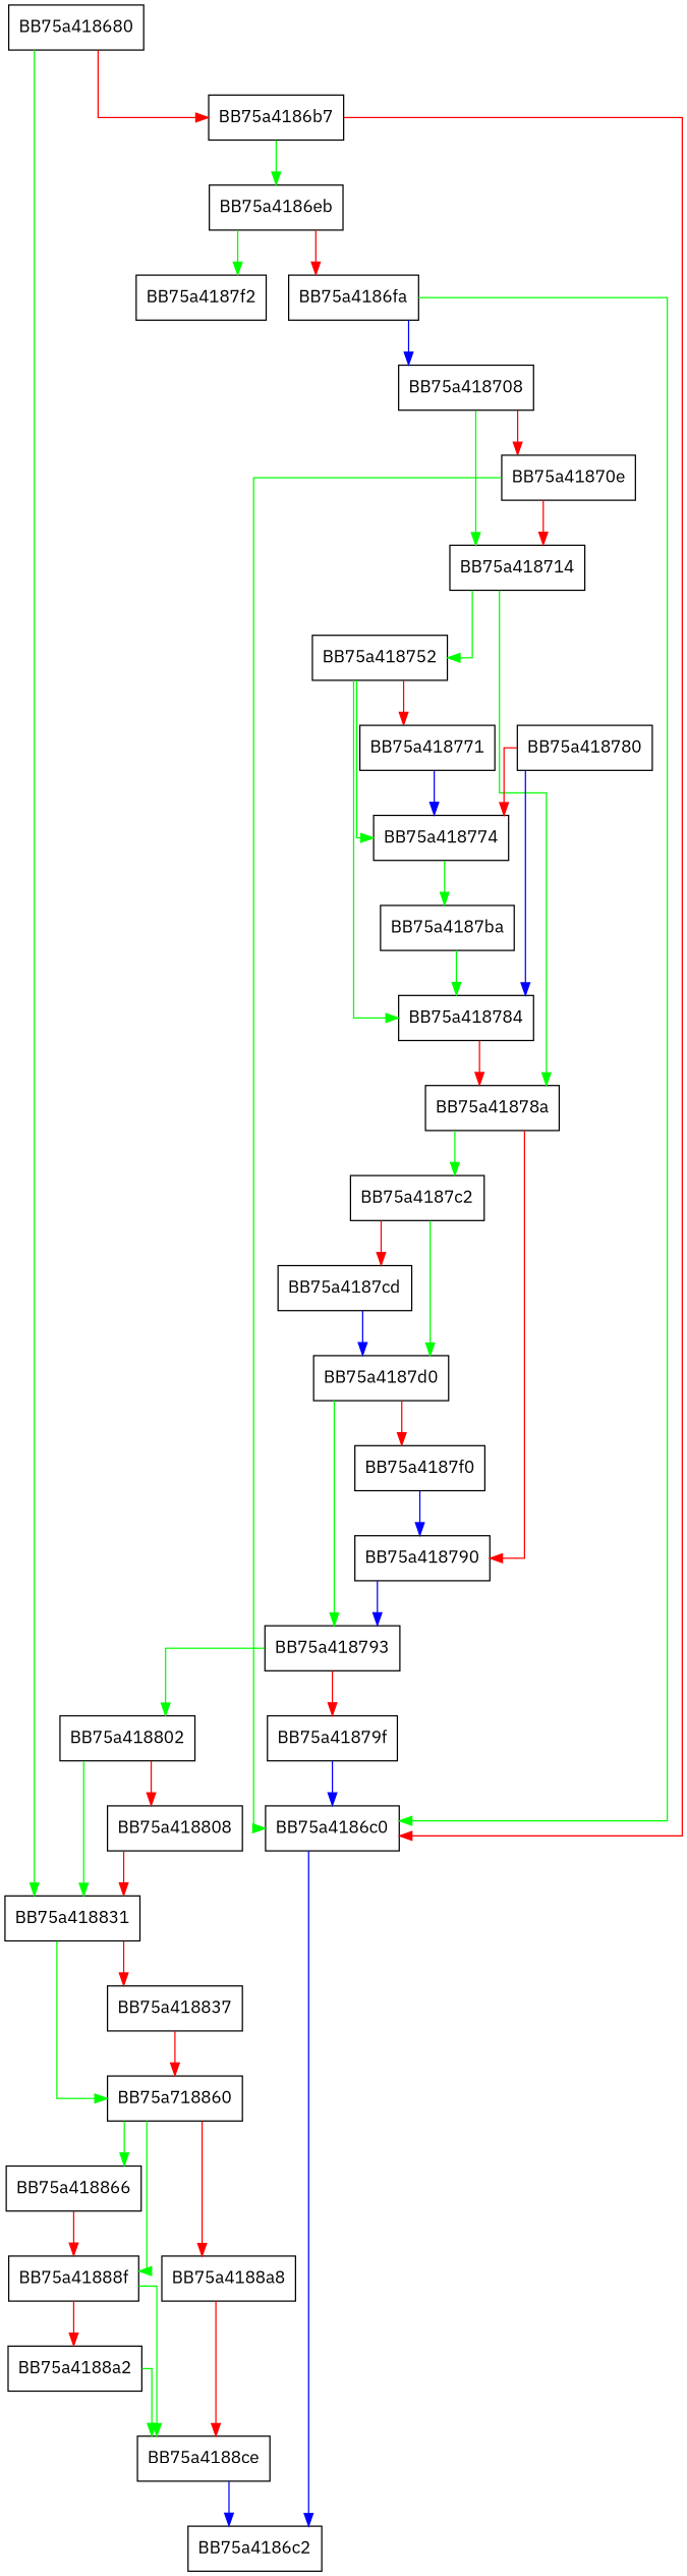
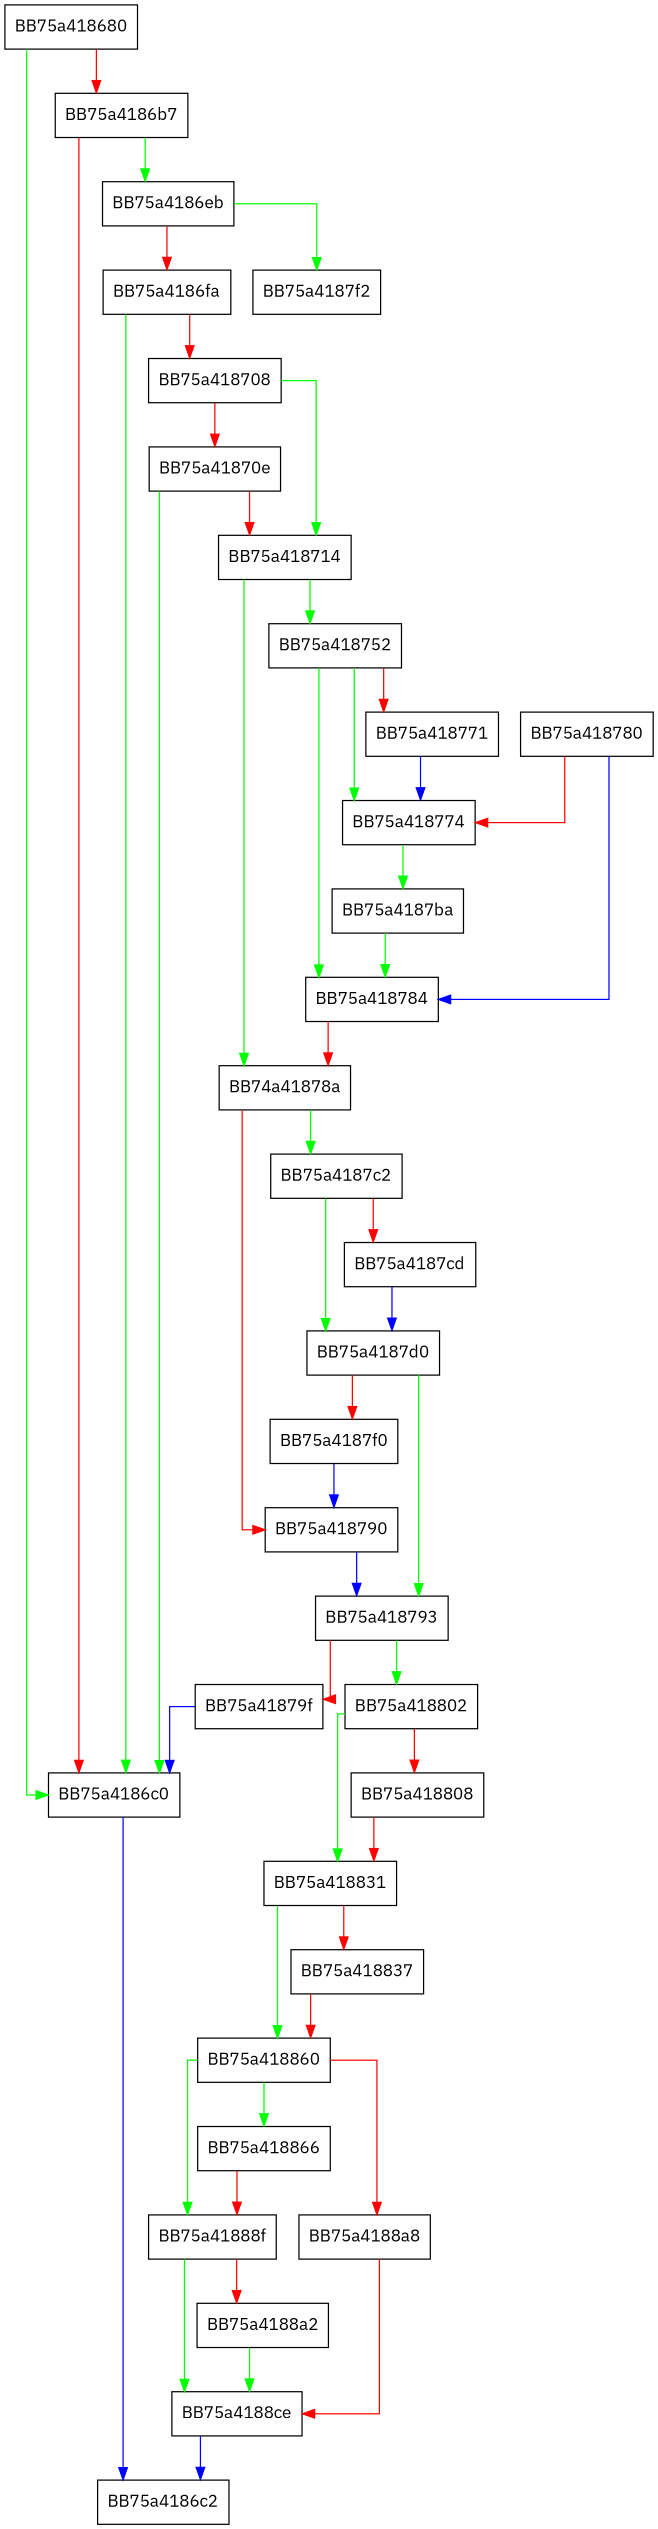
  digraph {
    fontname="IBM Plex Sans"
    splines=ortho
    node [fontname="IBM Plex Sans" shape=box]
    edge [color=green fontname="IBM Plex Sans"]
    BB75a418680
    BB75a4186c0
    BB75a4186b7
    BB75a4186c2
    BB75a4186eb
    BB75a4187f2
    BB75a4186fa
    BB75a418708
    BB75a418714
    BB75a41870e
-   BB75a41878a
+   BB75a41878a [label=BB74a41878a]
    BB75a418752
    BB75a4187c2
    BB75a418790
    BB75a418774
    BB75a418771
    BB75a418784
    BB75a4187d0
    BB75a4187cd
    BB75a418793
    BB75a4187ba
    BB75a418780
    BB75a4187f0
    BB75a418802
    BB75a41879f
    BB75a418831
    BB75a418808
-   BB75a418860 [label=BB75a718860]
+   BB75a418860
    BB75a418837
    BB75a41888f
    BB75a418866
    BB75a4188a8
    BB75a4188ce
    BB75a4188a2
-   BB75a418680 -> BB75a418831
+   BB75a418680 -> BB75a4186c0
    BB75a418680 -> BB75a4186b7 [color=red]
    BB75a4186c0 -> BB75a4186c2 [color=blue]
    BB75a4186b7 -> BB75a4186c0 [color=red]
    BB75a4186b7 -> BB75a4186eb
    BB75a4186eb -> BB75a4187f2
    BB75a4186eb -> BB75a4186fa [color=red]
    BB75a4186fa -> BB75a4186c0
-   BB75a4186fa -> BB75a418708 [color=blue]
+   BB75a4186fa -> BB75a418708 [color=red]
    BB75a418708 -> BB75a418714
    BB75a418708 -> BB75a41870e [color=red]
    BB75a418714 -> BB75a41878a
    BB75a418714 -> BB75a418752
    BB75a41870e -> BB75a4186c0
    BB75a41870e -> BB75a418714 [color=red]
    BB75a41878a -> BB75a4187c2
    BB75a41878a -> BB75a418790 [color=red]
    BB75a418752 -> BB75a418774
    BB75a418752 -> BB75a418771 [color=red]
    BB75a418752 -> BB75a418784
    BB75a4187c2 -> BB75a4187d0
    BB75a4187c2 -> BB75a4187cd [color=red]
    BB75a418790 -> BB75a418793 [color=blue]
    BB75a418774 -> BB75a4187ba
    BB75a418771 -> BB75a418774 [color=blue]
    BB75a418784 -> BB75a41878a [color=red]
    BB75a4187d0 -> BB75a418793
    BB75a4187d0 -> BB75a4187f0 [color=red]
    BB75a4187cd -> BB75a4187d0 [color=blue]
    BB75a418793 -> BB75a418802
    BB75a418793 -> BB75a41879f [color=red]
    BB75a4187ba -> BB75a418784
    BB75a418780 -> BB75a418774 [color=red]
    BB75a418780 -> BB75a418784 [color=blue]
    BB75a4187f0 -> BB75a418790 [color=blue]
    BB75a418802 -> BB75a418831
    BB75a418802 -> BB75a418808 [color=red]
    BB75a41879f -> BB75a4186c0 [color=blue]
    BB75a418831 -> BB75a418860
    BB75a418831 -> BB75a418837 [color=red]
    BB75a418808 -> BB75a418831 [color=red]
    BB75a418860 -> BB75a41888f
    BB75a418860 -> BB75a418866
    BB75a418860 -> BB75a4188a8 [color=red]
    BB75a418837 -> BB75a418860 [color=red]
    BB75a41888f -> BB75a4188ce
    BB75a41888f -> BB75a4188a2 [color=red]
    BB75a418866 -> BB75a41888f [color=red]
    BB75a4188a8 -> BB75a4188ce [color=red]
    BB75a4188ce -> BB75a4186c2 [color=blue]
    BB75a4188a2 -> BB75a4188ce
  }
